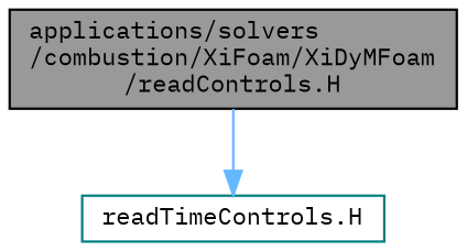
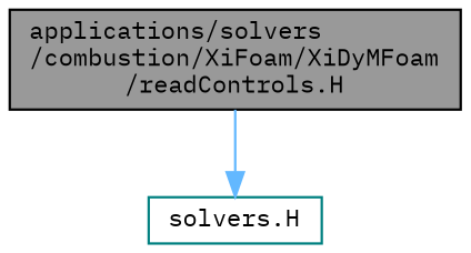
  digraph {
    fontname="IBM Plex Mono"
    node [fontname="IBM Plex Mono" fontsize=10 shape=box style=filled]
    n1 [color=black fillcolor=grey60 fontcolor=black height=0.2 label="applications/solvers\l/combustion/XiFoam/XiDyMFoam\l/readControls.H" width=0.4]
-   n2 [color=teal fillcolor=white height=0.2 label="readTimeControls.H" width=0.4]
+   n2 [color=teal fillcolor=white height=0.2 label="solvers.H" width=0.4]
    n1 -> n2 [color=steelblue1 fontname="IBM Plex Mono" fontsize=10 labelfontname=Helvetica labelfontsize=10 style=solid]
  }
